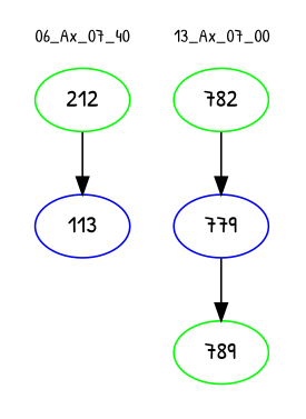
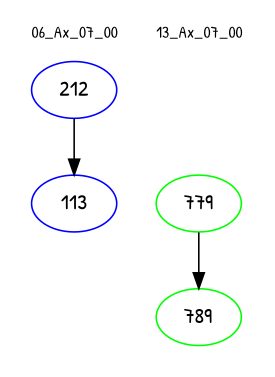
  digraph {
    fontname="Patrick Hand"
    node [color=green fontname="Patrick Hand"]
    edge [color=black fontname="Patrick Hand"]
-   n1 [label=212]
+   n1 [color=blue label=212]
    n2 [color=blue label=113]
-   n3 [label=782]
-   n4 [color=blue label=779]
+   n4 [label=779]
    n5 [label=789]
    subgraph cluster_1 {
      color=white
      fontsize=10
-     label="06_Ax_07_40"
+     label="06_Ax_07_00"
      n1
      n2
    }
    subgraph cluster_2 {
      color=white
      fontsize=10
      label="13_Ax_07_00"
-     n3
      n4
      n5
    }
    n1 -> n2
-   n3 -> n4
    n4 -> n5
  }
